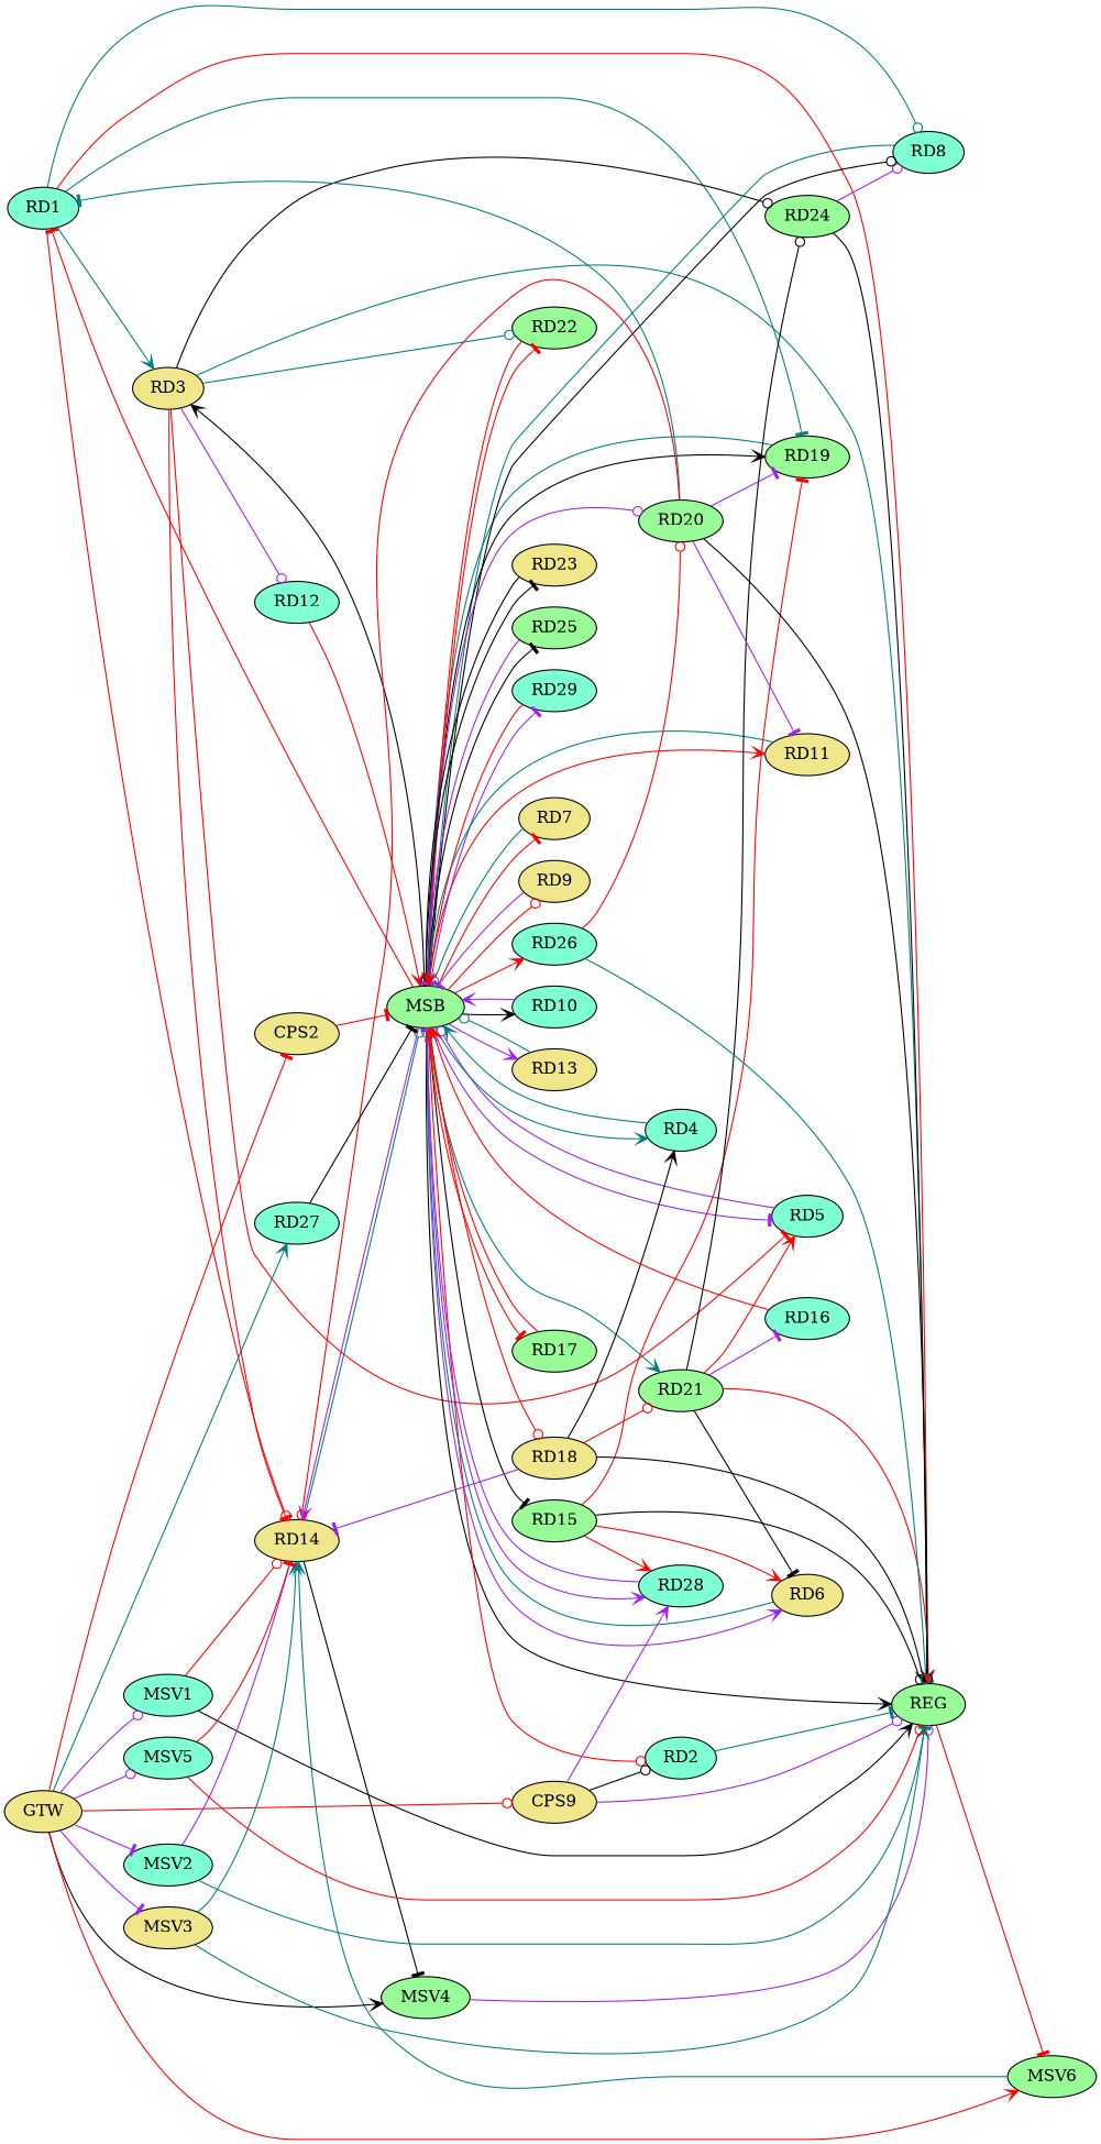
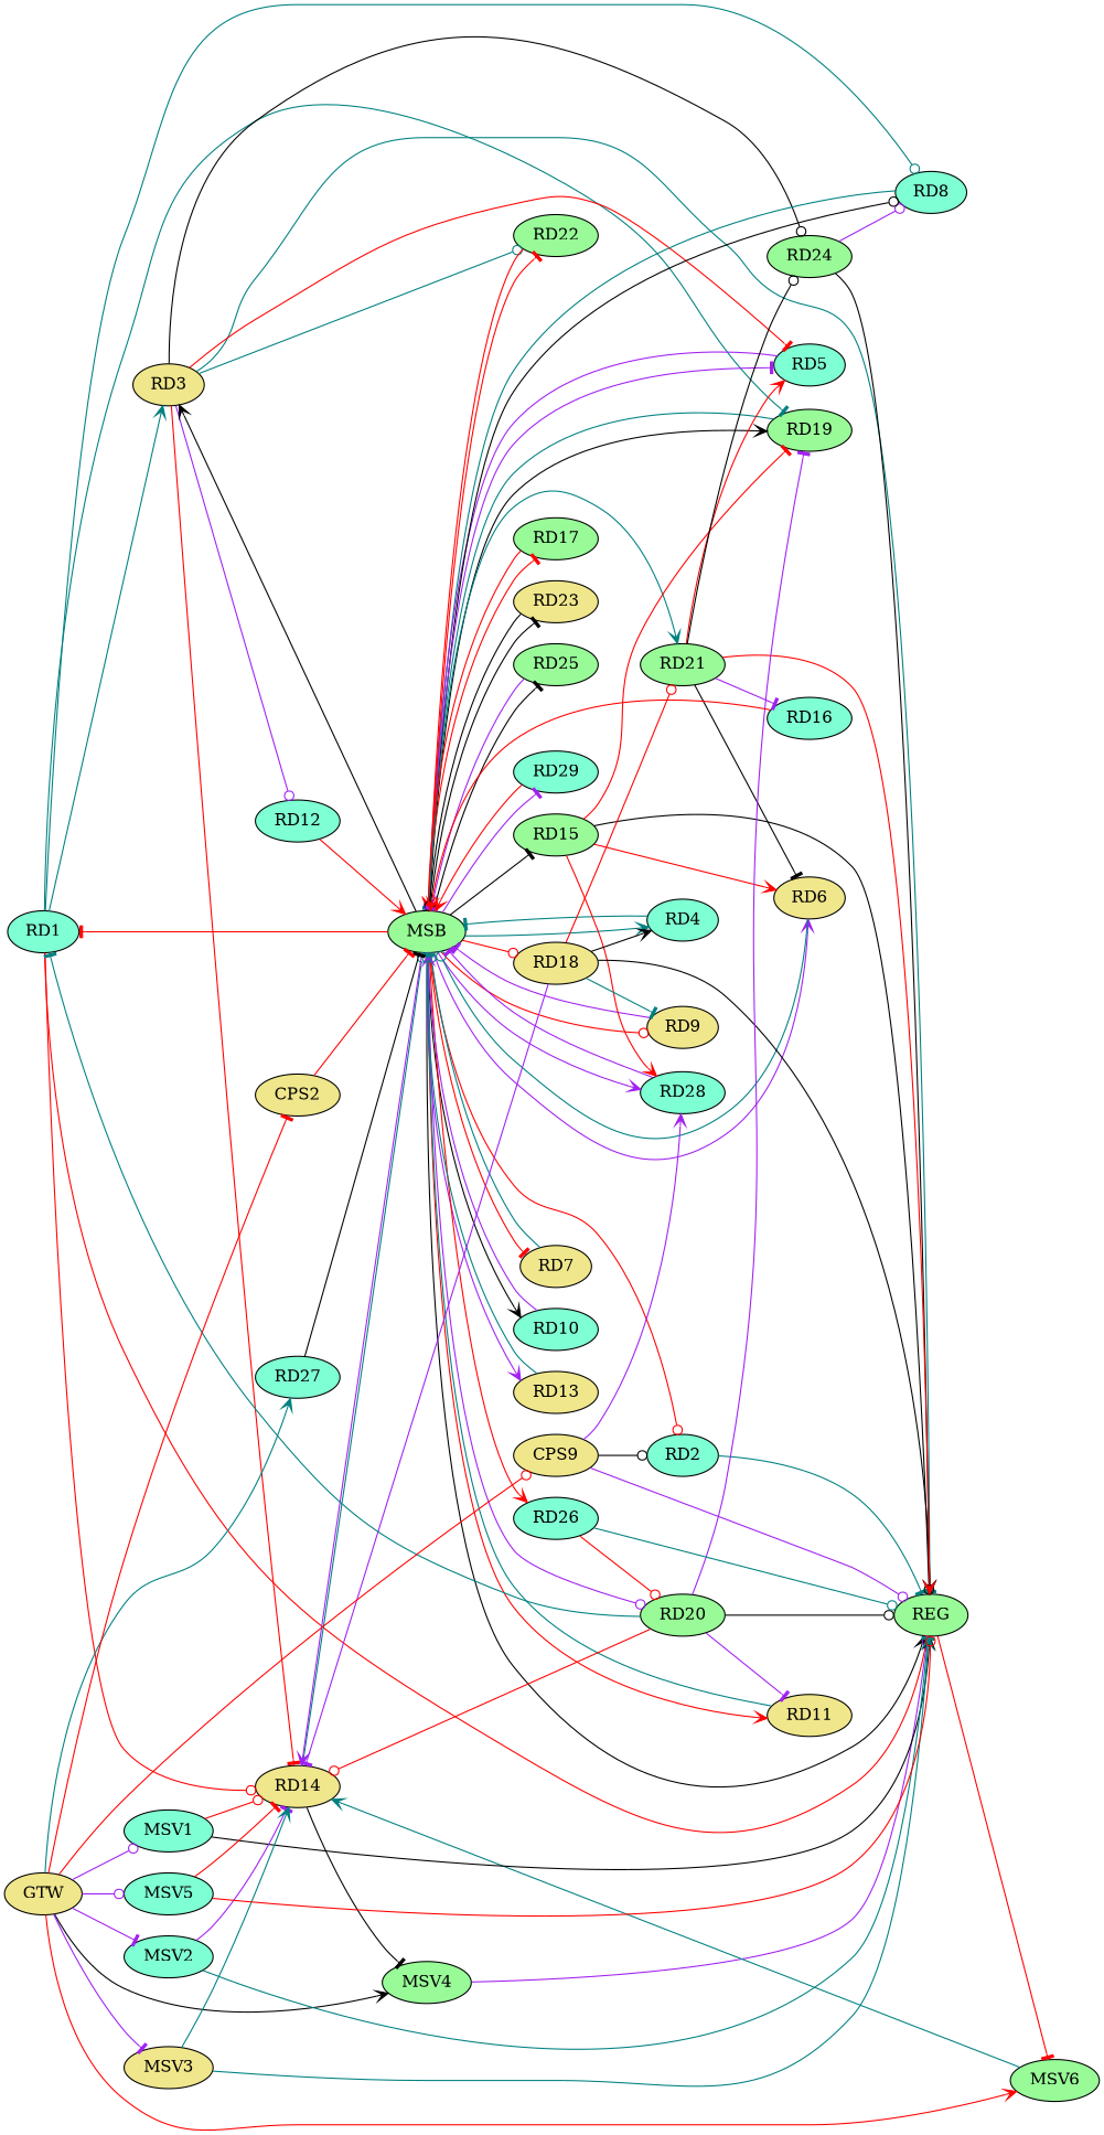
  strict digraph {
    rankdir=LR
    node [fillcolor=aquamarine style=filled]
    edge [arrowhead=tee color=red]
    n1 [label=RD1]
    n2 [fillcolor=khaki label=RD3]
    n3 [label=RD8]
    n4 [fillcolor=khaki label=RD14]
    n5 [fillcolor=palegreen label=RD19]
    n6 [fillcolor=palegreen label=REG]
    n7 [label=RD5]
    n8 [label=RD12]
    n9 [fillcolor=palegreen label=RD22]
    n10 [fillcolor=palegreen label=RD24]
    n11 [fillcolor=palegreen label=MSB]
    n12 [fillcolor=palegreen label=MSV4]
    n13 [fillcolor=palegreen label=MSV6]
    n14 [label=RD2]
    n15 [label=RD4]
    n16 [fillcolor=khaki label=RD6]
    n17 [fillcolor=khaki label=RD7]
    n18 [fillcolor=khaki label=RD9]
    n19 [label=RD10]
    n20 [fillcolor=khaki label=RD11]
    n21 [fillcolor=khaki label=RD13]
    n22 [fillcolor=palegreen label=RD15]
    n23 [label=RD28]
    n24 [fillcolor=palegreen label=RD17]
    n25 [fillcolor=khaki label=RD18]
    n26 [fillcolor=palegreen label=RD21]
    n27 [fillcolor=palegreen label=RD20]
    n28 [fillcolor=khaki label=RD23]
    n29 [fillcolor=palegreen label=RD25]
    n30 [label=RD26]
    n31 [label=RD29]
    n32 [label=RD16]
    n33 [label=RD27]
    n34 [fillcolor=khaki label=CPS9]
    n35 [fillcolor=khaki label=CPS2]
    n36 [fillcolor=khaki label=GTW]
    n37 [label=MSV1]
    n38 [label=MSV2]
    n39 [fillcolor=khaki label=MSV3]
    n40 [label=MSV5]
    n1 -> n2 [arrowhead=vee color=teal]
    n1 -> n3 [arrowhead=odot color=teal]
    n1 -> n4 [arrowhead=odot]
    n1 -> n5 [color=teal]
    n1 -> n6 [arrowhead=odot]
    n2 -> n4
    n2 -> n6 [color=teal]
    n2 -> n7
    n2 -> n8 [arrowhead=odot color=purple]
    n2 -> n9 [arrowhead=odot color=teal]
    n2 -> n10 [arrowhead=odot color=black]
    n3 -> n11 [color=teal]
    n4 -> n11 [arrowhead=odot color=teal]
    n4 -> n12 [color=black]
    n5 -> n11 [color=teal]
    n6 -> n13
    n7 -> n11 [arrowhead=odot color=purple]
    n8 -> n11 [arrowhead=vee]
    n9 -> n11 [arrowhead=vee]
    n10 -> n3 [arrowhead=odot color=purple]
    n10 -> n6 [arrowhead=vee color=black]
    n11 -> n1
    n11 -> n2 [arrowhead=vee color=black]
    n11 -> n3 [arrowhead=odot color=black]
    n11 -> n4 [arrowhead=vee color=purple]
    n11 -> n5 [arrowhead=vee color=black]
    n11 -> n6 [arrowhead=vee color=black]
    n11 -> n7 [color=purple]
    n11 -> n9
    n11 -> n14 [arrowhead=odot]
    n11 -> n15 [arrowhead=vee color=teal]
    n11 -> n16 [arrowhead=vee color=purple]
    n11 -> n17
    n11 -> n18 [arrowhead=odot]
    n11 -> n19 [arrowhead=vee color=black]
    n11 -> n20 [arrowhead=vee]
    n11 -> n21 [arrowhead=vee color=purple]
    n11 -> n22 [color=black]
    n11 -> n23 [arrowhead=vee color=purple]
    n11 -> n24
    n11 -> n25 [arrowhead=odot]
    n11 -> n26 [arrowhead=vee color=teal]
    n11 -> n27 [arrowhead=odot color=purple]
    n11 -> n28 [color=black]
    n11 -> n29 [color=black]
    n11 -> n30 [arrowhead=vee]
    n11 -> n31 [color=purple]
    n12 -> n6 [arrowhead=odot color=purple]
    n13 -> n4 [arrowhead=vee color=teal]
    n14 -> n6 [color=teal]
-   n15 -> n11 [arrowhead=vee color=teal]
+   n15 -> n11 [color=teal]
    n16 -> n11 [arrowhead=odot color=teal]
    n17 -> n11 [arrowhead=odot color=teal]
    n18 -> n11 [color=purple]
    n19 -> n11 [arrowhead=vee color=purple]
    n20 -> n11 [color=teal]
    n21 -> n11 [arrowhead=odot color=teal]
    n22 -> n5
    n22 -> n6 [arrowhead=odot color=black]
    n22 -> n16 [arrowhead=vee]
    n22 -> n23 [arrowhead=vee]
    n23 -> n11 [color=purple]
    n24 -> n11 [arrowhead=vee]
    n25 -> n4 [color=purple]
    n25 -> n6 [arrowhead=vee color=black]
    n25 -> n15 [arrowhead=vee color=black]
+   n25 -> n18 [color=teal]
    n25 -> n26 [arrowhead=odot]
    n26 -> n6 [arrowhead=vee]
    n26 -> n7 [arrowhead=vee]
    n26 -> n10 [arrowhead=odot color=black]
    n26 -> n16 [color=black]
    n26 -> n32 [color=purple]
    n27 -> n1 [color=teal]
    n27 -> n4 [arrowhead=odot]
    n27 -> n5 [color=purple]
    n27 -> n6 [arrowhead=odot color=black]
    n27 -> n20 [color=purple]
    n28 -> n11 [arrowhead=odot color=black]
    n29 -> n11 [color=purple]
    n30 -> n6 [arrowhead=odot color=teal]
    n30 -> n27 [arrowhead=odot]
    n31 -> n11 [arrowhead=vee]
    n32 -> n11 [arrowhead=vee]
    n33 -> n11 [color=black]
    n34 -> n6 [arrowhead=odot color=purple]
    n34 -> n14 [arrowhead=odot color=black]
    n34 -> n23 [arrowhead=vee color=purple]
    n35 -> n11
    n36 -> n12 [arrowhead=vee color=black]
    n36 -> n13 [arrowhead=vee]
    n36 -> n33 [arrowhead=vee color=teal]
    n36 -> n34 [arrowhead=odot]
    n36 -> n35
    n36 -> n37 [arrowhead=odot color=purple]
    n36 -> n38 [color=purple]
    n36 -> n39 [color=purple]
    n36 -> n40 [arrowhead=odot color=purple]
    n37 -> n4 [arrowhead=odot]
    n37 -> n6 [arrowhead=vee color=black]
    n38 -> n4 [color=purple]
    n38 -> n6 [color=teal]
    n39 -> n4 [arrowhead=vee color=teal]
    n39 -> n6 [arrowhead=vee color=teal]
    n40 -> n4
    n40 -> n6 [arrowhead=odot]
  }
